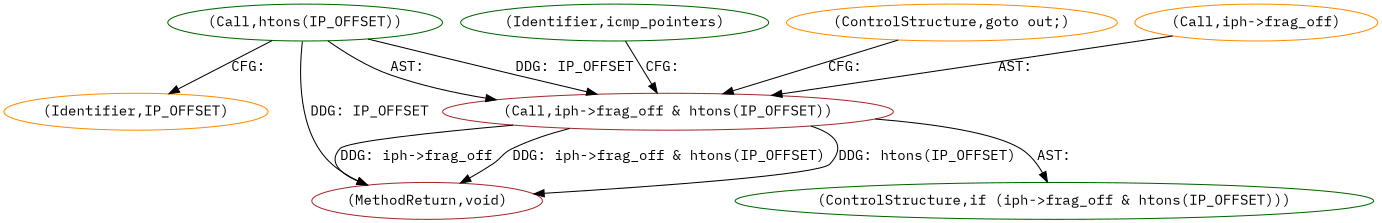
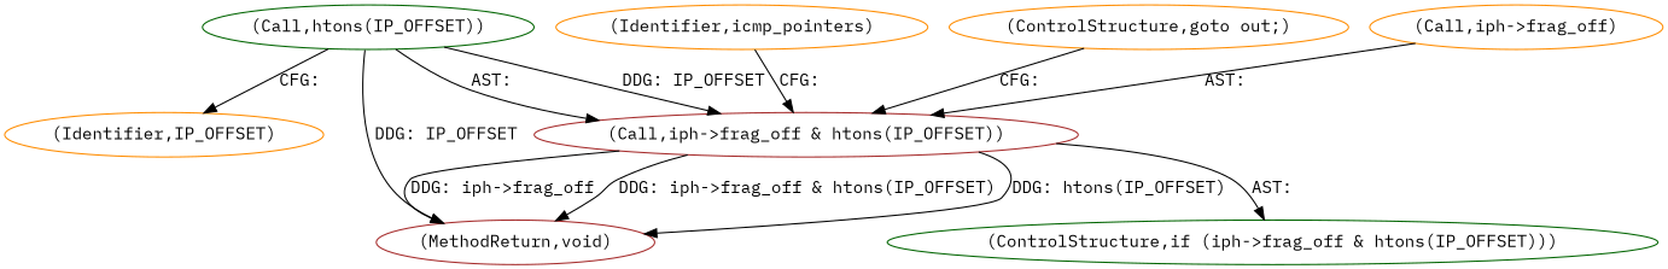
  digraph {
    fontname="IBM Plex Mono"
    node [color=darkgreen fontname="IBM Plex Mono"]
    edge [fontname="IBM Plex Mono"]
    n1 [color=brown label="(Call,iph->frag_off & htons(IP_OFFSET))"]
    n2 [color=brown label="(MethodReturn,void)"]
    n3 [label="(ControlStructure,if (iph->frag_off & htons(IP_OFFSET)))"]
    n4 [label="(Call,htons(IP_OFFSET))"]
    n5 [color=darkorange label="(Identifier,IP_OFFSET)"]
-   n6 [label="(Identifier,icmp_pointers)"]
+   n6 [color=darkorange label="(Identifier,icmp_pointers)"]
    n7 [color=darkorange label="(ControlStructure,goto out;)"]
    n8 [color=darkorange label="(Call,iph->frag_off)"]
    n1 -> n2 [label="DDG: htons(IP_OFFSET)"]
    n1 -> n2 [label="DDG: iph->frag_off"]
    n1 -> n2 [label="DDG: iph->frag_off & htons(IP_OFFSET)"]
    n1 -> n3 [label="AST: "]
    n4 -> n1 [label="AST: "]
    n4 -> n1 [label="DDG: IP_OFFSET"]
    n4 -> n2 [label="DDG: IP_OFFSET"]
    n4 -> n5 [label="CFG: "]
    n6 -> n1 [label="CFG: "]
    n7 -> n1 [label="CFG: "]
    n8 -> n1 [label="AST: "]
  }
